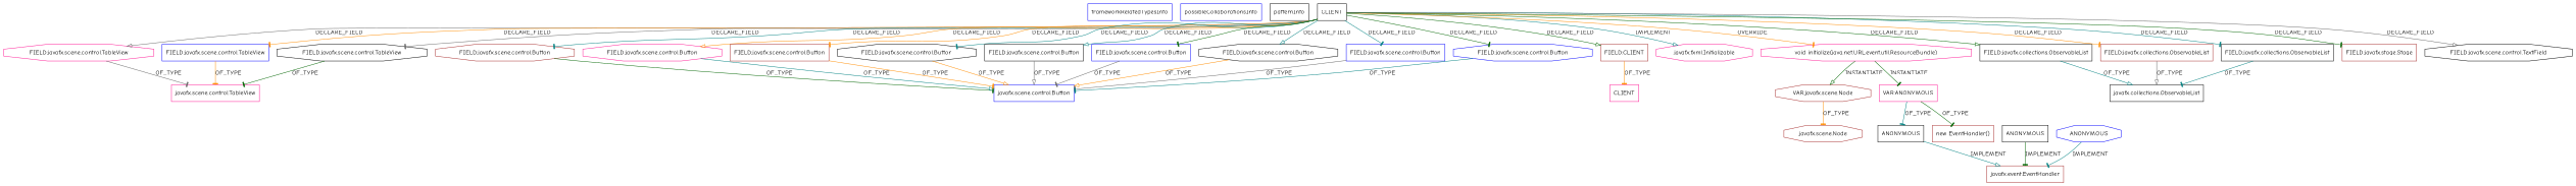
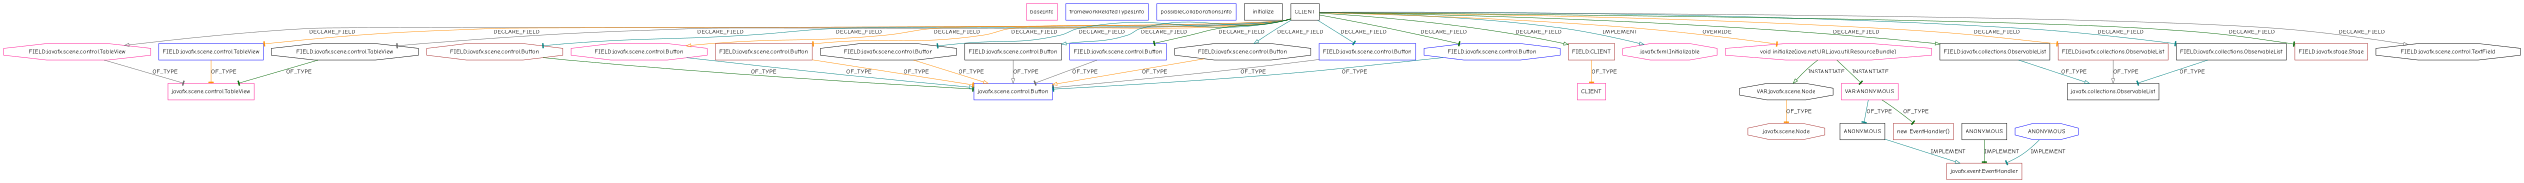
  digraph {
    fontname="Comic Neue"
    node [color=black fontname="Comic Neue" shape=box isFrameworkType=false vertexType=FIELD_DECLARATION]
    edge [arrowhead=tee color=teal fontname="Comic Neue"]
+   baseInfo [category=pattern color=deeppink graphId=520 isAnonymous=false possibleRelation=true isFrameworkType="" vertexType=""]
    frameworkRelatedTypesInfo [0="javafx.fxml.Initializable" color=blue isFrameworkType="" vertexType=""]
    possibleCollaborationsInfo [0="520~INSTANTIATION-OVERRIDING_METHOD_DECLARATION-~javafx.fxml.Initializable ~javafx.event.EventHandler ~false~true" color=blue isFrameworkType="" vertexType=""]
-   patternInfo [frequency=2.0 patternRootClient=0 isFrameworkType="" vertexType=""]
+   patternInfo [frequency=2.0 patternRootClient=0 label=initialize isFrameworkType="" vertexType=""]
    n5 [color=deeppink label="javafx.scene.control.TableView" vertexType=FRAMEWORK_CLASS_TYPE]
    n6 [color=deeppink label="FIELD:javafx.scene.control.TableView" shape=octagon]
    n7 [color=blue label="FIELD:javafx.scene.control.TableView"]
    n8 [label="FIELD:javafx.scene.control.TableView" shape=octagon]
    n9 [label=CLIENT vertexType=ROOT_CLIENT_CLASS_DECLARATION]
    n10 [color=brown label="FIELD:javafx.scene.control.Button" shape=octagon]
    n11 [color=deeppink label="FIELD:javafx.scene.control.Button" shape=octagon]
    n12 [color=brown label="FIELD:javafx.scene.control.Button"]
    n13 [label="FIELD:javafx.scene.control.Button" shape=octagon]
    n14 [label="FIELD:javafx.scene.control.Button"]
    n15 [color=blue label="FIELD:javafx.scene.control.Button"]
    n16 [label="FIELD:javafx.scene.control.Button" shape=octagon]
    n17 [color=blue label="FIELD:javafx.scene.control.Button"]
    n18 [color=blue label="FIELD:javafx.scene.control.Button" shape=octagon]
    n19 [color=brown label="FIELD:CLIENT"]
    n20 [color=deeppink label="javafx.fxml.Initializable" shape=octagon vertexType=FRAMEWORK_INTERFACE_TYPE]
-   n21 [color=deeppink label="void initialize(java.net.URL,event.util.ResourceBundle)" shape=octagon vertexType=OVERRIDING_METHOD_DECLARATION]
+   n21 [color=deeppink label="void initialize(java.net.URL,java.util.ResourceBundle)" shape=octagon vertexType=OVERRIDING_METHOD_DECLARATION]
    n22 [label="FIELD:javafx.collections.ObservableList"]
    n23 [color=brown label="FIELD:javafx.collections.ObservableList"]
    n24 [label="FIELD:javafx.collections.ObservableList"]
    n25 [color=brown label="FIELD:javafx.stage.Stage"]
    n26 [label="FIELD:javafx.scene.control.TextField" shape=octagon]
    n27 [color=blue label="javafx.scene.control.Button" vertexType=FRAMEWORK_CLASS_TYPE]
    n28 [color=deeppink label=CLIENT vertexType=REFERENCE_CLIENT_CLASS_DECLARATION]
-   n29 [color=brown label="VAR:javafx.scene.Node" shape=octagon vertexType=VARIABLE_EXPRESION]
+   n29 [label="VAR:javafx.scene.Node" shape=octagon vertexType=VARIABLE_EXPRESION]
    n30 [color=deeppink label="VAR:ANONYMOUS" vertexType=VARIABLE_EXPRESION]
    n31 [label="javafx.collections.ObservableList" vertexType=FRAMEWORK_INTERFACE_TYPE]
    n32 [color=brown label="javafx.scene.Node" shape=octagon vertexType=FRAMEWORK_CLASS_TYPE]
    n33 [label=ANONYMOUS vertexType=REFERENCE_ANONYMOUS_DECLARATION]
    n34 [color=brown label="new EventHandler()" vertexType=CONSTRUCTOR_CALL]
    n35 [color=brown label="javafx.event.EventHandler" vertexType=FRAMEWORK_INTERFACE_TYPE]
    n36 [label=ANONYMOUS vertexType=REFERENCE_ANONYMOUS_DECLARATION]
    n37 [color=blue label=ANONYMOUS shape=octagon vertexType=REFERENCE_ANONYMOUS_DECLARATION]
    n6 -> n5 [color=gray40 label=OF_TYPE]
    n7 -> n5 [color=darkorange label=OF_TYPE]
    n8 -> n5 [color=darkgreen label=OF_TYPE]
    n9 -> n6 [arrowhead=onormal color=gray40 label=DECLARE_FIELD]
    n9 -> n7 [color=darkorange label=DECLARE_FIELD]
    n9 -> n8 [color=gray40 label=DECLARE_FIELD]
    n9 -> n10 [label=DECLARE_FIELD]
    n9 -> n11 [arrowhead=onormal color=darkorange label=DECLARE_FIELD]
    n9 -> n12 [color=darkorange label=DECLARE_FIELD]
    n9 -> n13 [label=DECLARE_FIELD]
    n9 -> n14 [arrowhead=onormal label=DECLARE_FIELD]
    n9 -> n15 [color=darkgreen label=DECLARE_FIELD]
    n9 -> n16 [arrowhead=onormal label=DECLARE_FIELD]
    n9 -> n17 [label=DECLARE_FIELD]
    n9 -> n18 [color=darkgreen label=DECLARE_FIELD]
    n9 -> n19 [arrowhead=onormal color=darkgreen label=DECLARE_FIELD]
    n9 -> n20 [arrowhead=onormal label=IMPLEMENT]
    n9 -> n21 [color=darkorange label=OVERRIDE]
    n9 -> n22 [arrowhead=onormal color=darkgreen label=DECLARE_FIELD]
    n9 -> n23 [color=darkorange label=DECLARE_FIELD]
    n9 -> n24 [label=DECLARE_FIELD]
    n9 -> n25 [color=darkgreen label=DECLARE_FIELD]
    n9 -> n26 [arrowhead=onormal color=gray40 label=DECLARE_FIELD]
    n10 -> n27 [color=darkgreen label=OF_TYPE]
    n11 -> n27 [arrowhead=onormal label=OF_TYPE]
    n12 -> n27 [color=darkorange label=OF_TYPE]
    n13 -> n27 [arrowhead=onormal color=darkorange label=OF_TYPE]
    n14 -> n27 [arrowhead=onormal color=gray40 label=OF_TYPE]
    n15 -> n27 [color=gray40 label=OF_TYPE]
    n16 -> n27 [arrowhead=onormal color=darkorange label=OF_TYPE]
    n17 -> n27 [color=gray40 label=OF_TYPE]
    n18 -> n27 [label=OF_TYPE]
    n19 -> n28 [color=darkorange label=OF_TYPE]
    n21 -> n29 [arrowhead=onormal color=darkgreen label=INSTANTIATE]
    n21 -> n30 [color=darkgreen label=INSTANTIATE]
    n22 -> n31 [arrowhead=onormal label=OF_TYPE]
    n23 -> n31 [arrowhead=onormal color=gray40 label=OF_TYPE]
    n24 -> n31 [label=OF_TYPE]
    n29 -> n32 [color=darkorange label=OF_TYPE]
    n30 -> n33 [label=OF_TYPE]
    n30 -> n34 [color=darkgreen label=OF_TYPE]
    n33 -> n35 [arrowhead=onormal label=IMPLEMENT]
    n36 -> n35 [color=darkgreen label=IMPLEMENT]
    n37 -> n35 [label=IMPLEMENT]
  }
